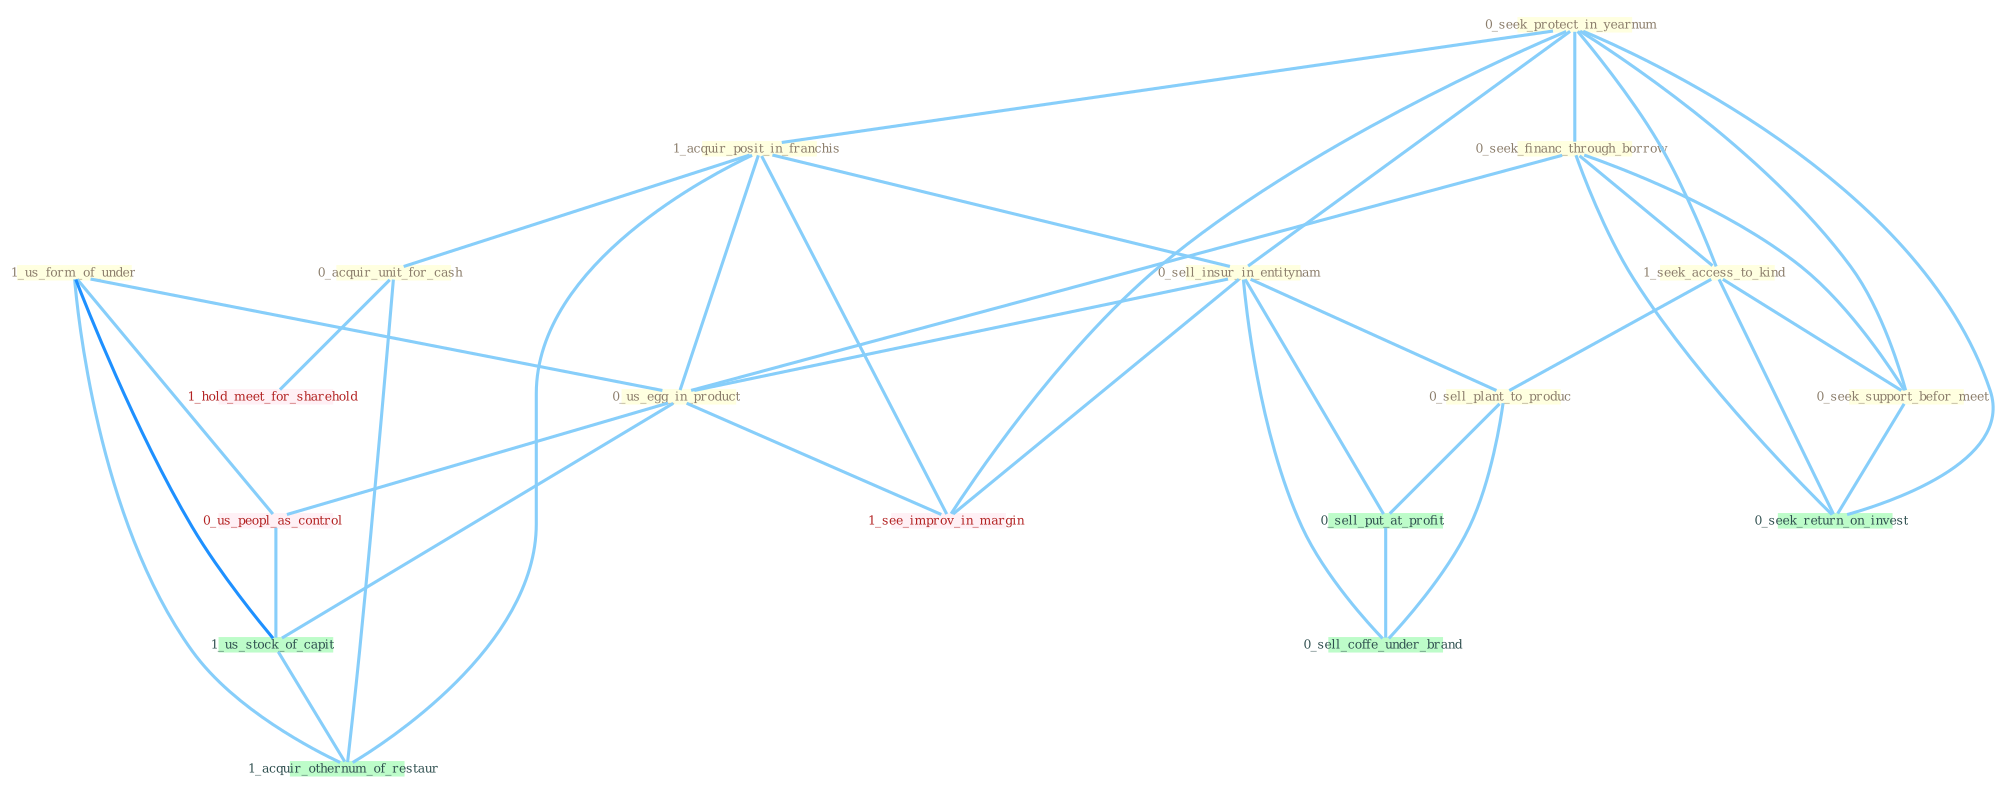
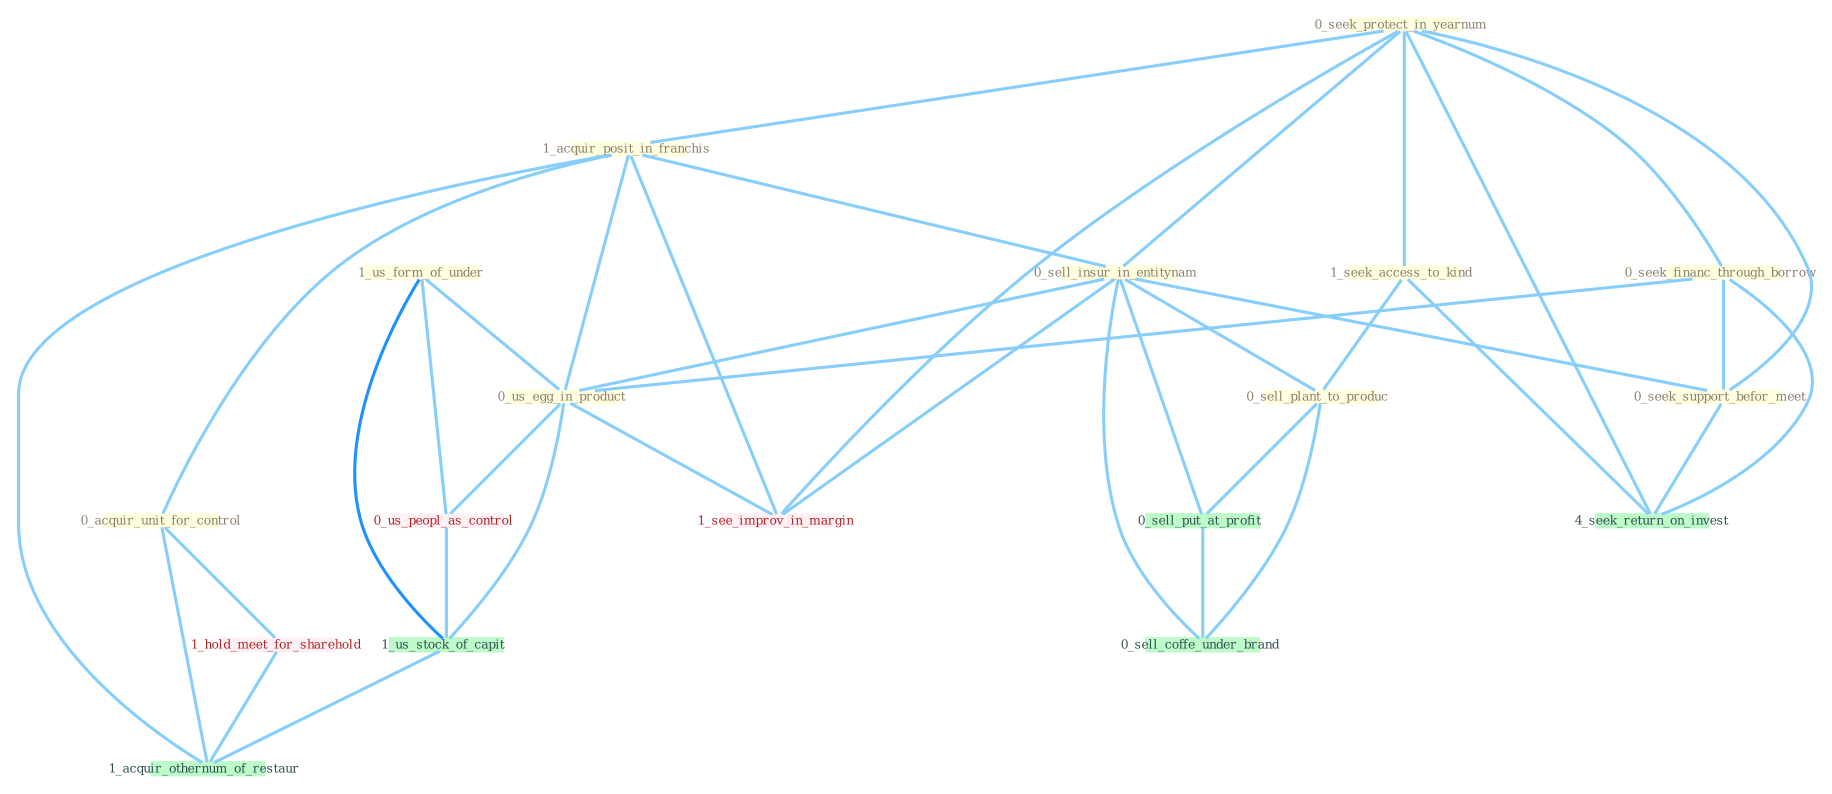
  graph {
    node [color="#ffffe0" fixedsize=true fontcolor="#8b7d6b" fontsize=4 shape=polygon style=filled]
    edge [color="#87cefa" w=1]
    "0_seek_protect_in_yearnum " [height=.06 width=.5]
    "1_acquir_posit_in_franchis " [height=.06 width=.5]
    n3 [height=.06 label="1_us_form_of_under" width=.5]
-   "0_acquir_unit_for_cash " [height=.06 width=.5]
+   "0_acquir_unit_for_cash " [height=.06 width=.5 label="0_acquir_unit_for_control"]
    "0_seek_financ_through_borrow " [height=.06 width=.5]
    "0_sell_insur_in_entitynam " [height=.06 width=.5]
    "1_seek_access_to_kind " [height=.06 width=.5]
    "0_seek_support_befor_meet " [height=.06 width=.5]
    "0_us_egg_in_product " [height=.06 width=.5]
    "0_sell_plant_to_produc " [height=.06 width=.5]
    "0_us_peopl_as_control " [color="#fff0f5" fontcolor="#b22222" height=.06 width=.5]
    "1_see_improv_in_margin " [color="#fff0f5" fontcolor="#b22222" height=.06 width=.5]
    "1_hold_meet_for_sharehold " [color="#fff0f5" fontcolor="#b22222" height=.06 width=.5]
-   "0_seek_return_on_invest " [color="#BDFCC9" fontcolor="#2f4f4f" height=.06 width=.5]
+   "0_seek_return_on_invest " [color="#BDFCC9" fontcolor="#2f4f4f" height=.06 width=.5 label="4_seek_return_on_invest"]
    "1_acquir_othernum_of_restaur " [color="#BDFCC9" fontcolor="#2f4f4f" height=.06 width=.5]
    "1_us_stock_of_capit " [color="#BDFCC9" fontcolor="#2f4f4f" height=.06 width=.5]
    "0_sell_put_at_profit " [color="#BDFCC9" fontcolor="#2f4f4f" height=.06 width=.5]
    "0_sell_coffe_under_brand " [color="#BDFCC9" fontcolor="#2f4f4f" height=.06 width=.5]
    subgraph sub_1 {
      "0_seek_protect_in_yearnum "
      "1_acquir_posit_in_franchis "
      n3
      "0_acquir_unit_for_cash "
      "0_seek_financ_through_borrow "
      "0_sell_insur_in_entitynam "
      "1_seek_access_to_kind "
      "0_seek_support_befor_meet "
      "0_us_egg_in_product "
      "0_sell_plant_to_produc "
    }
    subgraph sub_2 {
      "0_us_peopl_as_control "
      "1_see_improv_in_margin "
      "1_hold_meet_for_sharehold "
    }
    "0_seek_protect_in_yearnum " -- "1_acquir_posit_in_franchis "
    "0_seek_protect_in_yearnum " -- "0_seek_financ_through_borrow "
    "0_seek_protect_in_yearnum " -- "0_sell_insur_in_entitynam "
    "0_seek_protect_in_yearnum " -- "1_seek_access_to_kind "
    "0_seek_protect_in_yearnum " -- "0_seek_support_befor_meet "
    "0_seek_protect_in_yearnum " -- "1_see_improv_in_margin "
    "0_seek_protect_in_yearnum " -- "0_seek_return_on_invest "
    "1_acquir_posit_in_franchis " -- "0_acquir_unit_for_cash "
    "1_acquir_posit_in_franchis " -- "0_sell_insur_in_entitynam "
    "1_acquir_posit_in_franchis " -- "0_us_egg_in_product "
    "1_acquir_posit_in_franchis " -- "1_see_improv_in_margin "
    "1_acquir_posit_in_franchis " -- "1_acquir_othernum_of_restaur "
    n3 -- "0_us_egg_in_product "
    n3 -- "0_us_peopl_as_control "
-   n3 -- "1_acquir_othernum_of_restaur "
+   "1_hold_meet_for_sharehold " -- "1_acquir_othernum_of_restaur "
    n3 -- "1_us_stock_of_capit " [color="#1e90ff" w=2]
    "0_acquir_unit_for_cash " -- "1_hold_meet_for_sharehold "
    "0_acquir_unit_for_cash " -- "1_acquir_othernum_of_restaur "
-   "0_seek_financ_through_borrow " -- "1_seek_access_to_kind "
    "0_seek_financ_through_borrow " -- "0_seek_support_befor_meet "
    "0_seek_financ_through_borrow " -- "0_us_egg_in_product "
    "0_seek_financ_through_borrow " -- "0_seek_return_on_invest "
    "0_sell_insur_in_entitynam " -- "0_us_egg_in_product "
    "0_sell_insur_in_entitynam " -- "0_sell_plant_to_produc "
    "0_sell_insur_in_entitynam " -- "1_see_improv_in_margin "
    "0_sell_insur_in_entitynam " -- "0_sell_put_at_profit "
    "0_sell_insur_in_entitynam " -- "0_sell_coffe_under_brand "
-   "1_seek_access_to_kind " -- "0_seek_support_befor_meet "
+   "0_sell_insur_in_entitynam " -- "0_seek_support_befor_meet "
    "1_seek_access_to_kind " -- "0_sell_plant_to_produc "
    "1_seek_access_to_kind " -- "0_seek_return_on_invest "
    "0_seek_support_befor_meet " -- "0_seek_return_on_invest "
    "0_us_egg_in_product " -- "0_us_peopl_as_control "
    "0_us_egg_in_product " -- "1_see_improv_in_margin "
    "0_us_egg_in_product " -- "1_us_stock_of_capit "
    "0_sell_plant_to_produc " -- "0_sell_put_at_profit "
    "0_sell_plant_to_produc " -- "0_sell_coffe_under_brand "
    "0_us_peopl_as_control " -- "1_us_stock_of_capit "
    "1_us_stock_of_capit " -- "1_acquir_othernum_of_restaur "
    "0_sell_put_at_profit " -- "0_sell_coffe_under_brand "
  }
